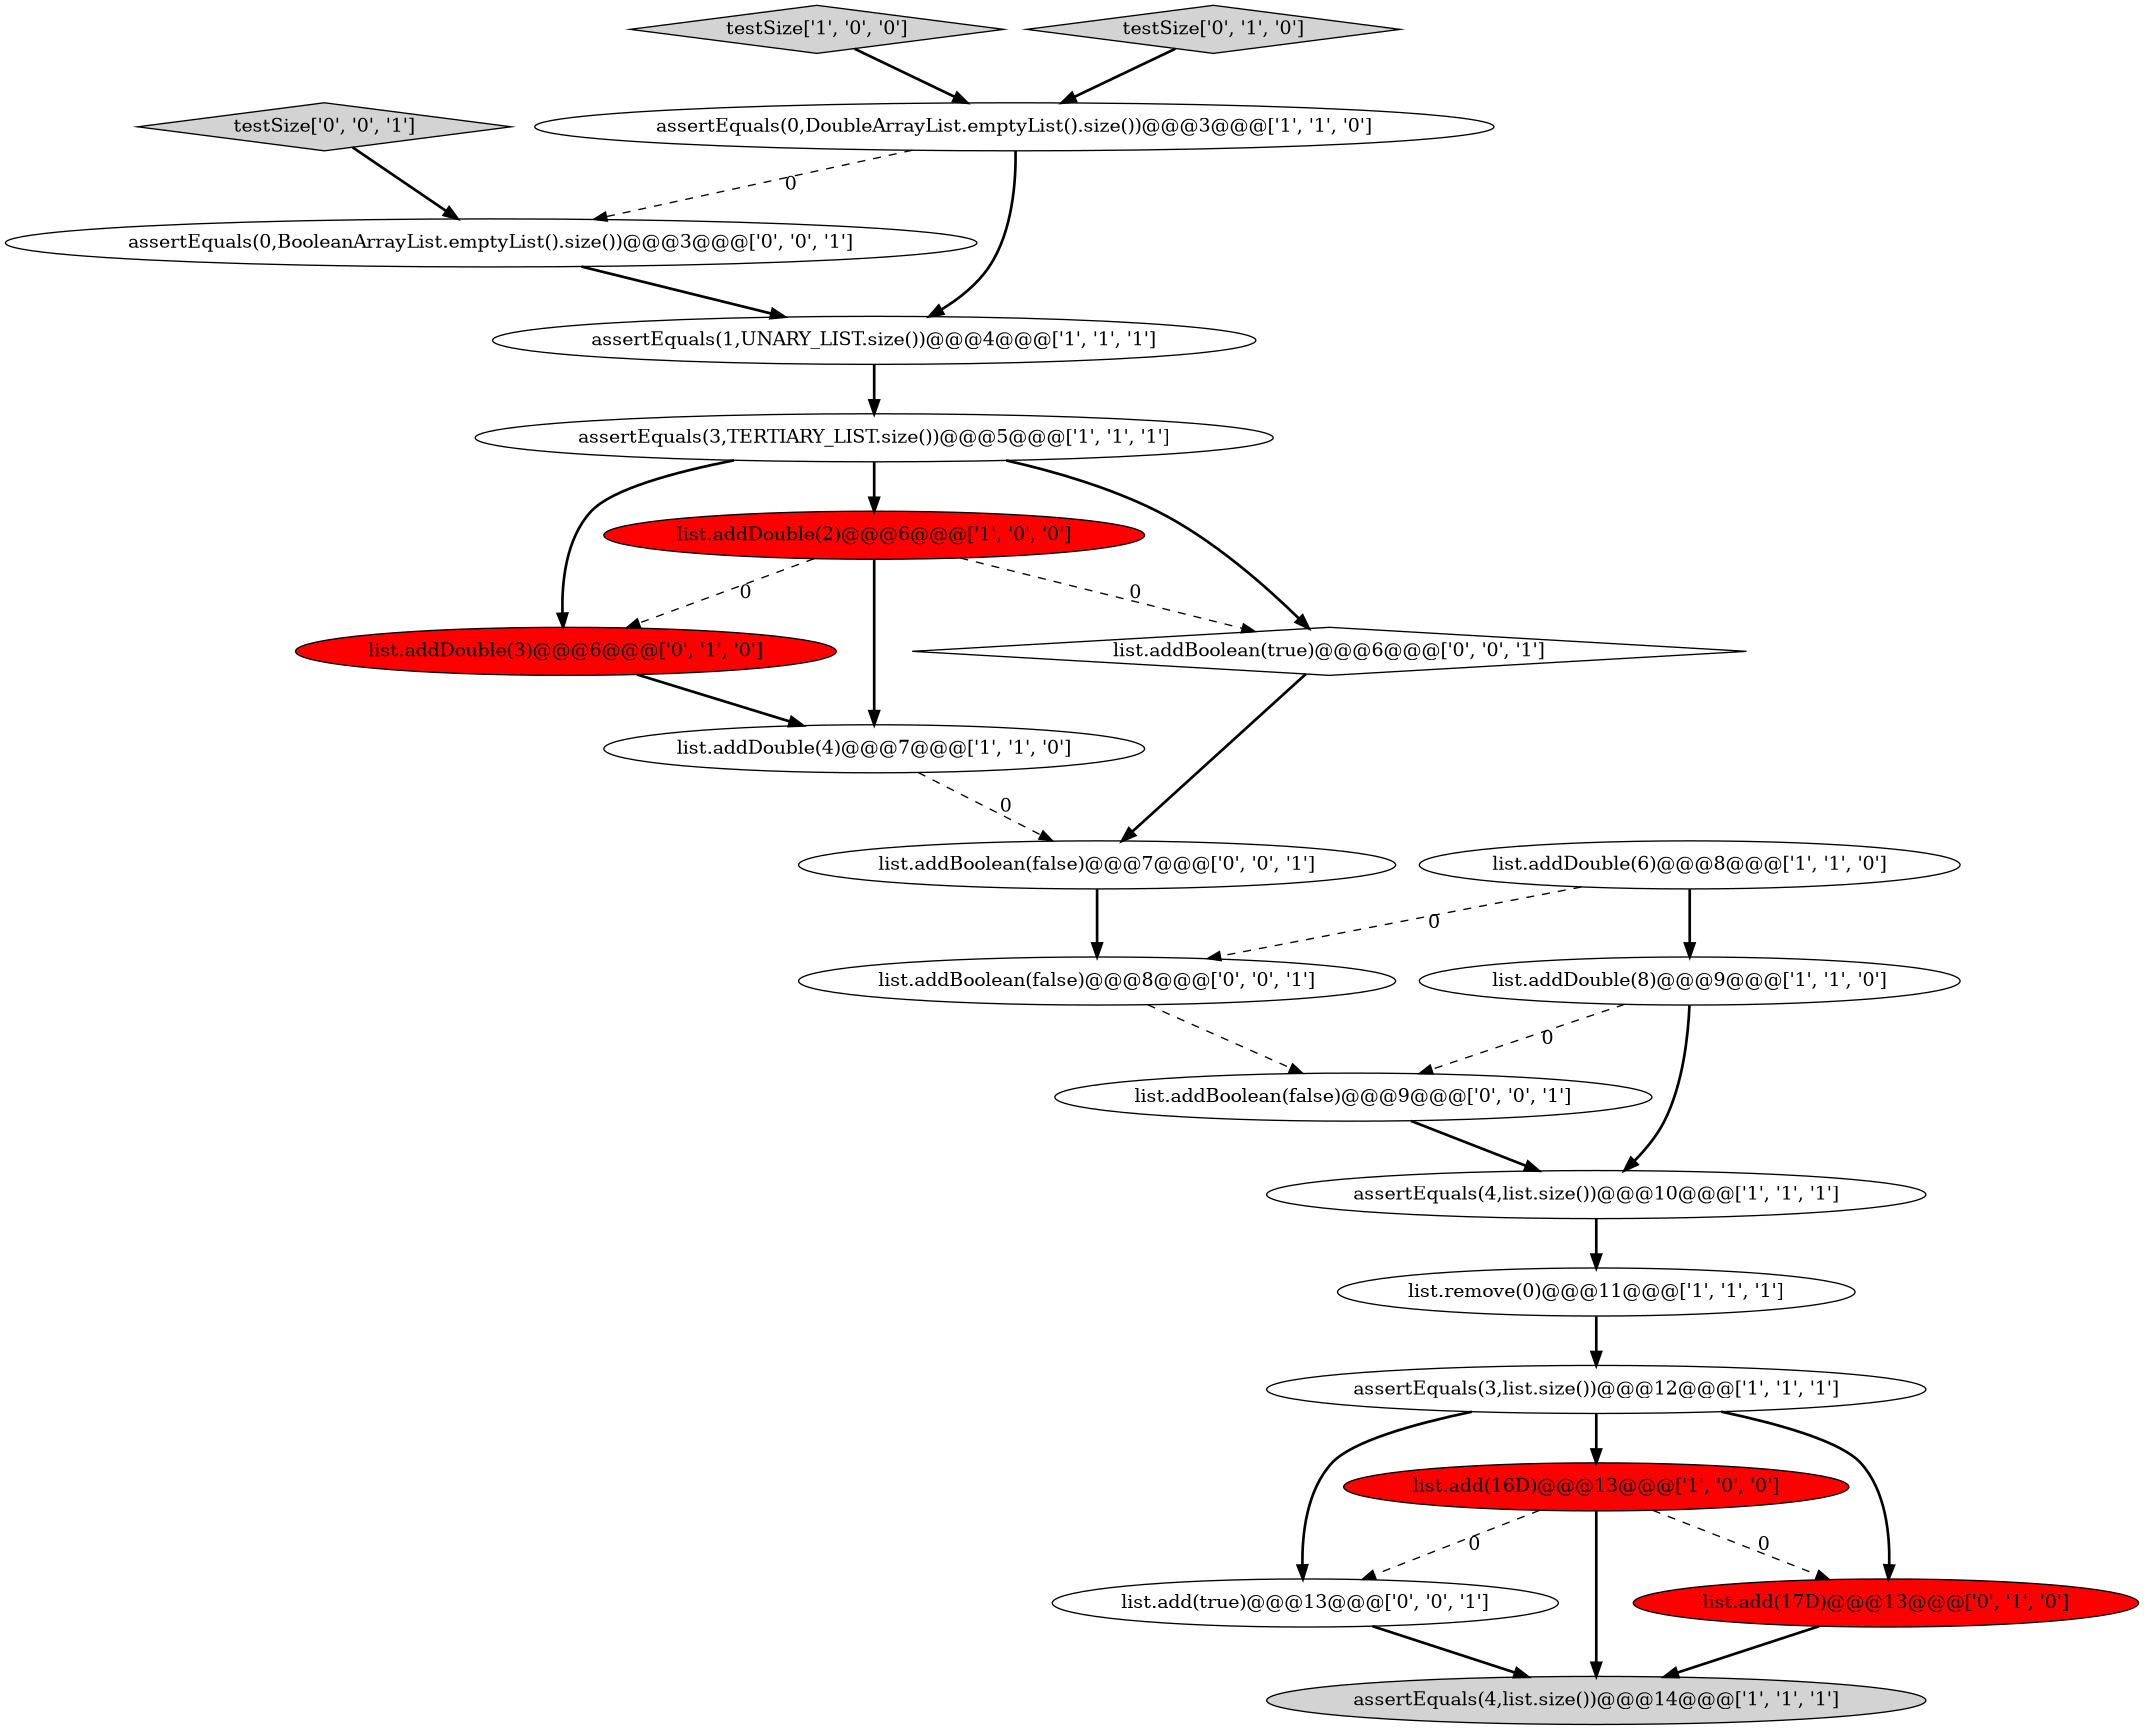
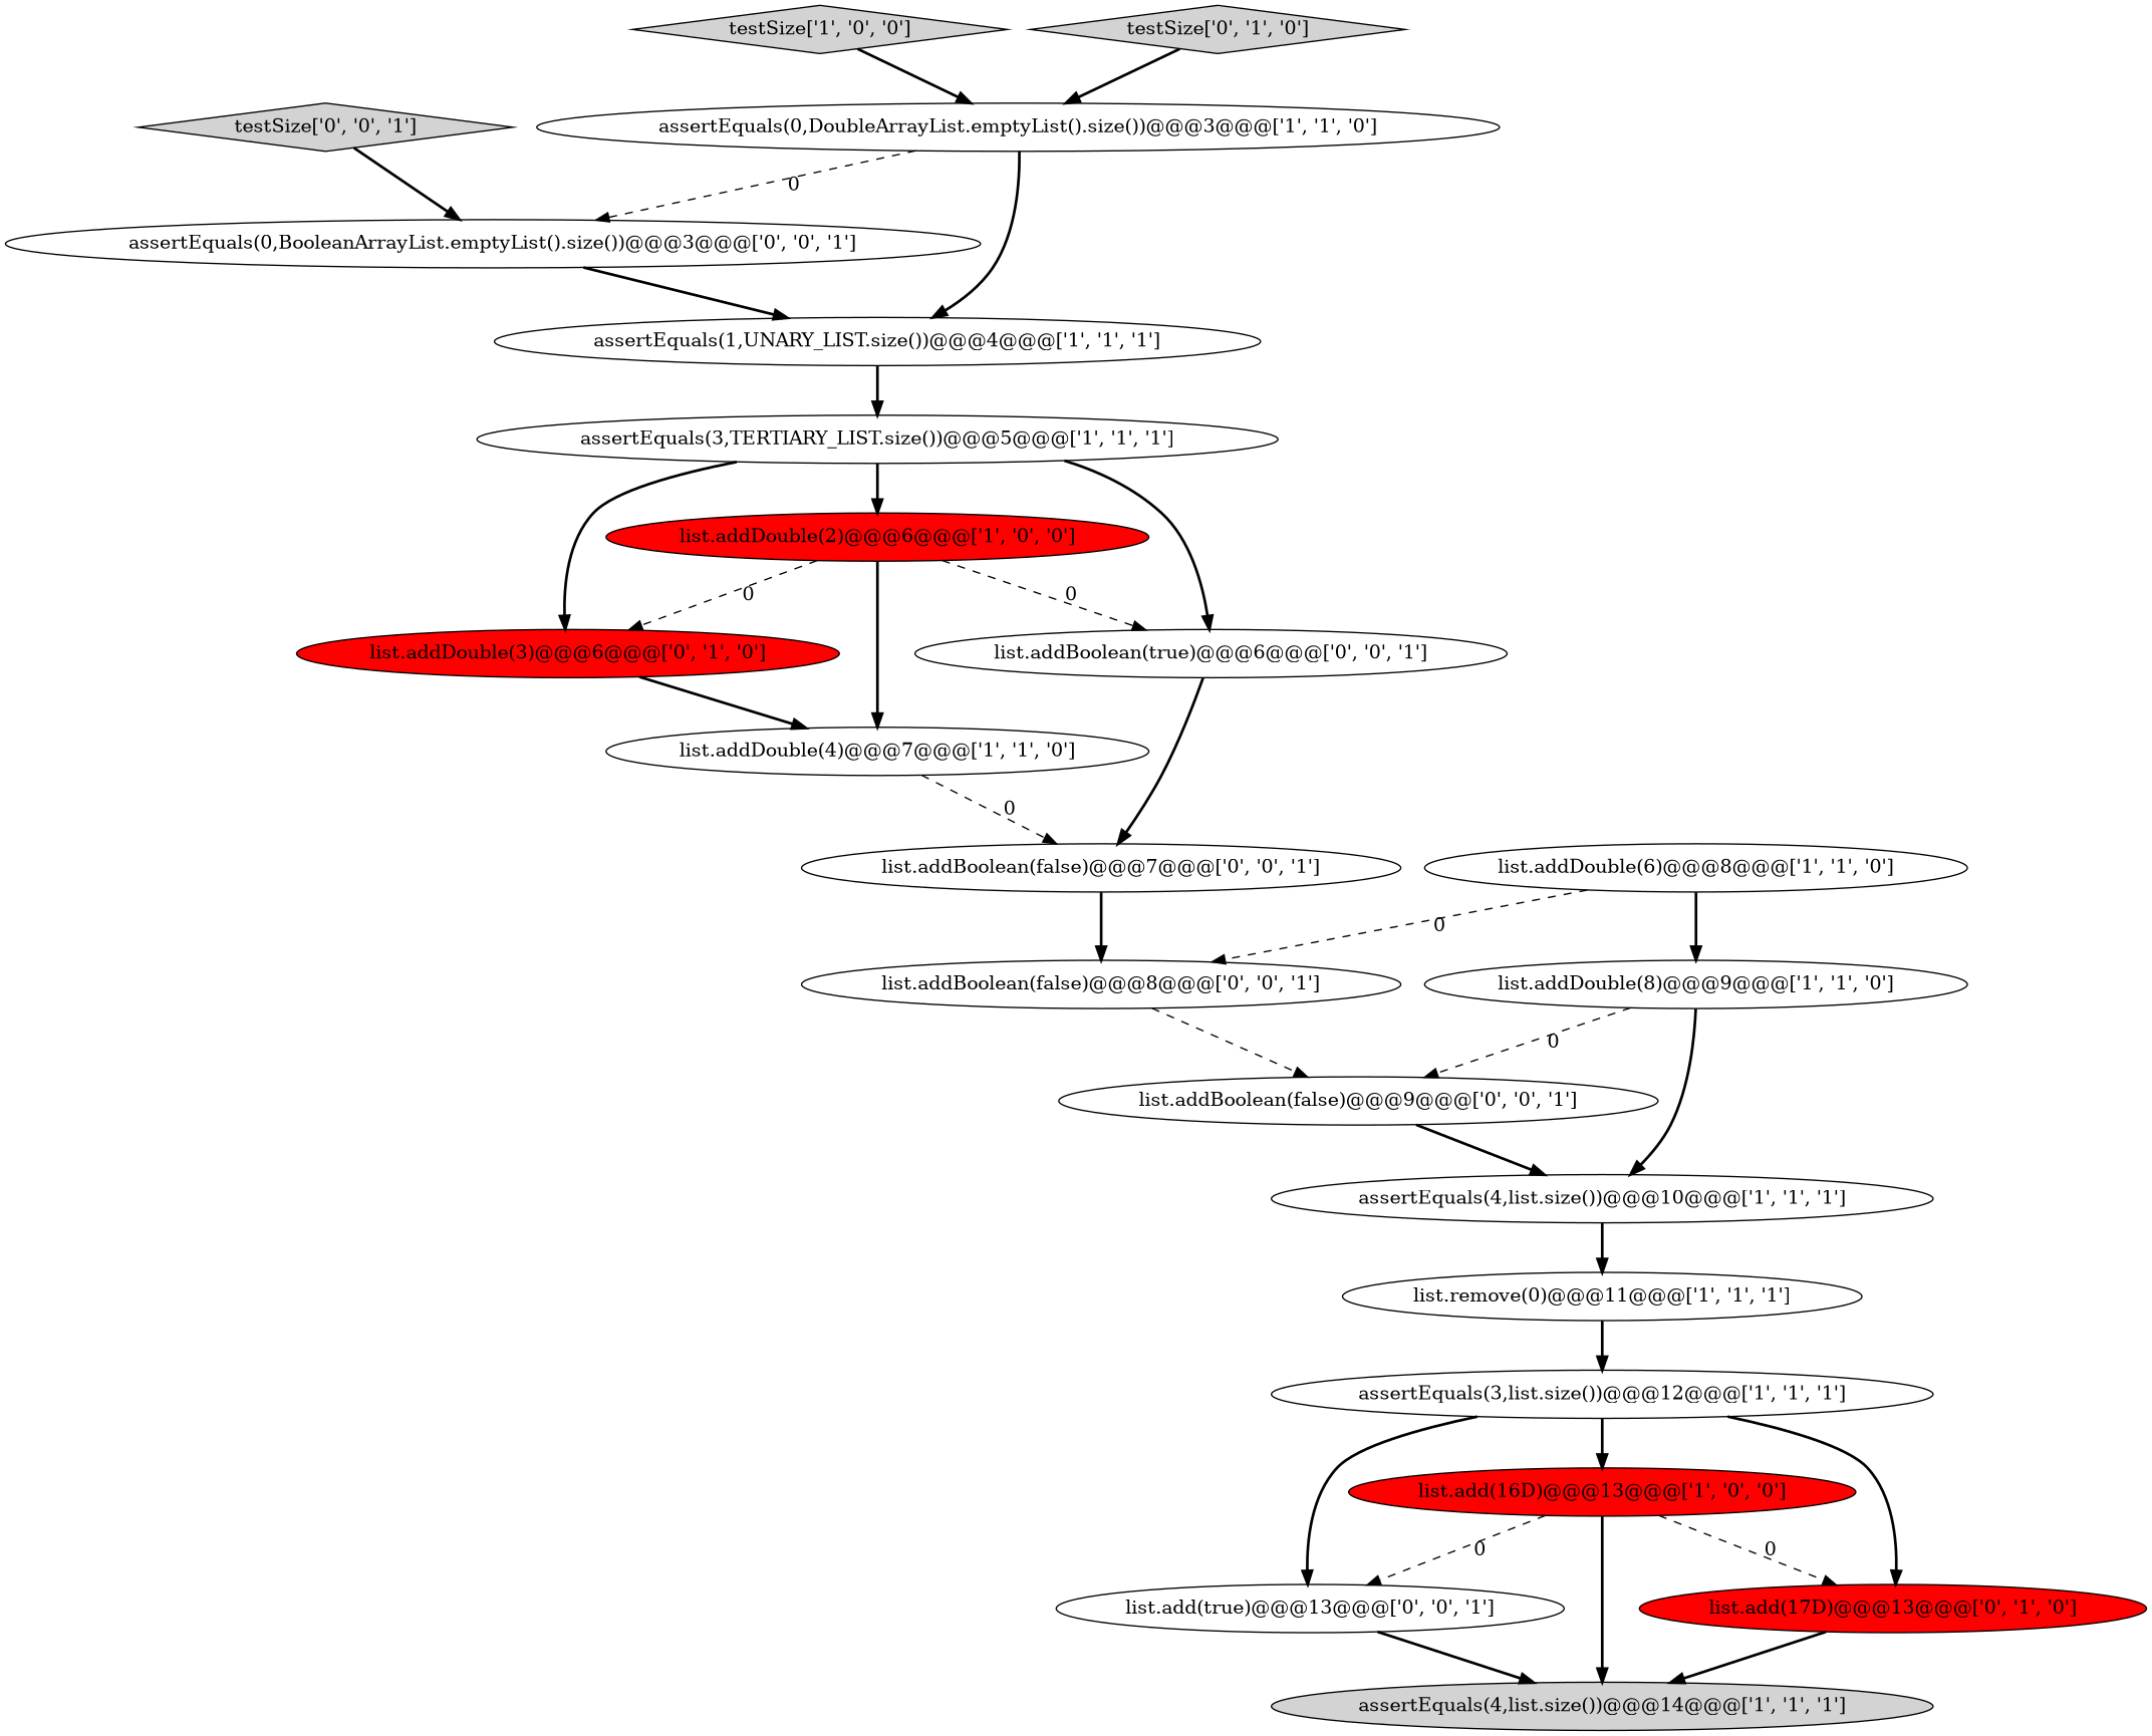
  digraph {
    node [fillcolor=white shape=ellipse style=filled]
    edge [style=bold]
    n1 [fillcolor=lightgray label="testSize['0', '0', '1']" shape=diamond]
    n2 [label="assertEquals(0,BooleanArrayList.emptyList().size())@@@3@@@['0', '0', '1']"]
    n3 [label="assertEquals(1,UNARY_LIST.size())@@@4@@@['1', '1', '1']"]
    n4 [label="list.addDouble(4)@@@7@@@['1', '1', '0']"]
    n5 [label="list.addBoolean(false)@@@7@@@['0', '0', '1']"]
    n6 [label="list.addBoolean(false)@@@8@@@['0', '0', '1']"]
    n7 [label="list.addDouble(6)@@@8@@@['1', '1', '0']"]
    n8 [label="list.addDouble(8)@@@9@@@['1', '1', '0']"]
    n9 [fillcolor=red label="list.add(16D)@@@13@@@['1', '0', '0']"]
    n10 [label="list.add(true)@@@13@@@['0', '0', '1']"]
    n11 [fillcolor=lightgray label="assertEquals(4,list.size())@@@14@@@['1', '1', '1']"]
    n12 [fillcolor=red label="list.add(17D)@@@13@@@['0', '1', '0']"]
    n13 [label="assertEquals(3,list.size())@@@12@@@['1', '1', '1']"]
    n14 [label="assertEquals(3,TERTIARY_LIST.size())@@@5@@@['1', '1', '1']"]
    n15 [fillcolor=red label="list.addDouble(2)@@@6@@@['1', '0', '0']"]
-   n16 [label="list.addBoolean(true)@@@6@@@['0', '0', '1']" shape=diamond]
+   n16 [label="list.addBoolean(true)@@@6@@@['0', '0', '1']"]
    n17 [fillcolor=red label="list.addDouble(3)@@@6@@@['0', '1', '0']"]
    n18 [label="list.addBoolean(false)@@@9@@@['0', '0', '1']"]
    n19 [label="list.remove(0)@@@11@@@['1', '1', '1']"]
    n20 [fillcolor=lightgray label="testSize['1', '0', '0']" shape=diamond]
    n21 [label="assertEquals(0,DoubleArrayList.emptyList().size())@@@3@@@['1', '1', '0']"]
    n22 [label="assertEquals(4,list.size())@@@10@@@['1', '1', '1']"]
    n23 [fillcolor=lightgray label="testSize['0', '1', '0']" shape=diamond]
    n1 -> n2
    n2 -> n3
    n3 -> n14
    n4 -> n5 [label=0 style=dashed]
    n5 -> n6
    n6 -> n18 [style=dashed]
    n7 -> n6 [label=0 style=dashed]
    n7 -> n8
    n8 -> n18 [label=0 style=dashed]
    n8 -> n22
    n9 -> n10 [label=0 style=dashed]
    n9 -> n11
    n9 -> n12 [label=0 style=dashed]
    n10 -> n11
    n12 -> n11
    n13 -> n9
    n13 -> n10
    n13 -> n12
    n14 -> n15
    n14 -> n16
    n14 -> n17
    n15 -> n4
    n15 -> n16 [label=0 style=dashed]
    n15 -> n17 [label=0 style=dashed]
    n16 -> n5
    n17 -> n4
    n18 -> n22
    n19 -> n13
    n20 -> n21
    n21 -> n2 [label=0 style=dashed]
    n21 -> n3
    n22 -> n19
    n23 -> n21
  }
